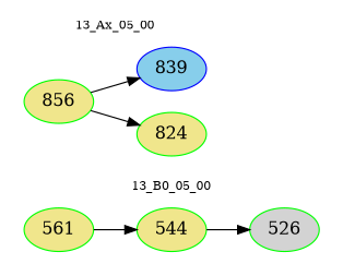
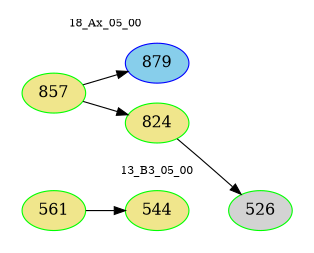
  digraph {
    rankdir=LR
    node [color=green fillcolor=khaki style=filled]
    edge [color=black]
-   n1 [label=856]
+   n1 [label=857]
    n2 [label=824]
-   n3 [color=blue fillcolor=skyblue label=839]
+   n3 [color=blue fillcolor=skyblue label=879]
    n4 [label=544]
    n5 [fillcolor=lightgrey label=526]
    n6 [label=561]
    subgraph cluster_1 {
      color=white
      fontsize=10
-     label="13_Ax_05_00"
+     label="18_Ax_05_00"
      n1
      n2
      n3
    }
    subgraph cluster_2 {
      color=white
      fontsize=10
-     label="13_B0_05_00"
+     label="13_B3_05_00"
      n4
      n5
      n6
    }
    n1 -> n2
    n1 -> n3
-   n4 -> n5
+   n2 -> n5
    n6 -> n4
  }
